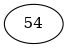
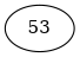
  digraph {
-   n1 [color=black label=54]
+   n1 [color=black label=53]
  }
